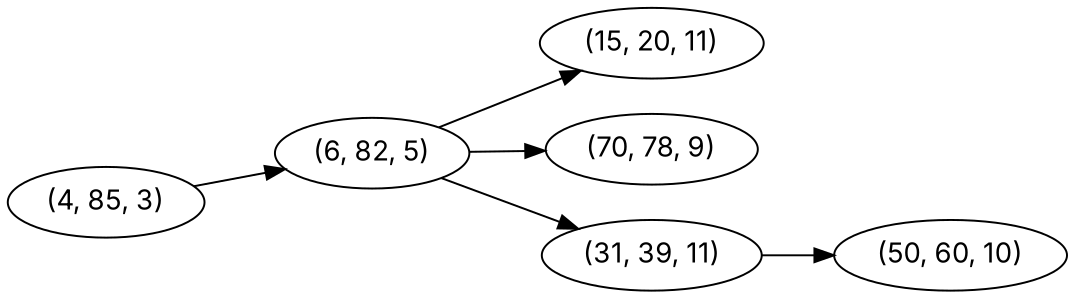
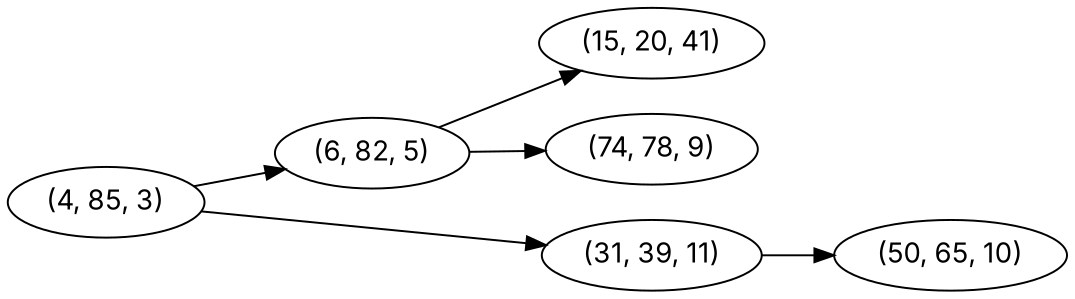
  digraph {
    fontname=Inter
    rankdir=LR
    node [fontname=Inter]
    edge [fontname=Inter]
    "(4, 85, 3)"
    "(6, 82, 5)"
-   "(15, 20, 11)"
+   "(15, 20, 11)" [label="(15, 20, 41)"]
    "(31, 39, 11)"
-   "(70, 78, 9)"
-   "(50, 60, 10)"
+   "(70, 78, 9)" [label="(74, 78, 9)"]
+   "(50, 60, 10)" [label="(50, 65, 10)"]
    "(4, 85, 3)" -> "(6, 82, 5)"
    "(6, 82, 5)" -> "(15, 20, 11)"
-   "(6, 82, 5)" -> "(31, 39, 11)"
+   "(4, 85, 3)" -> "(31, 39, 11)"
    "(6, 82, 5)" -> "(70, 78, 9)"
    "(31, 39, 11)" -> "(50, 60, 10)"
  }
